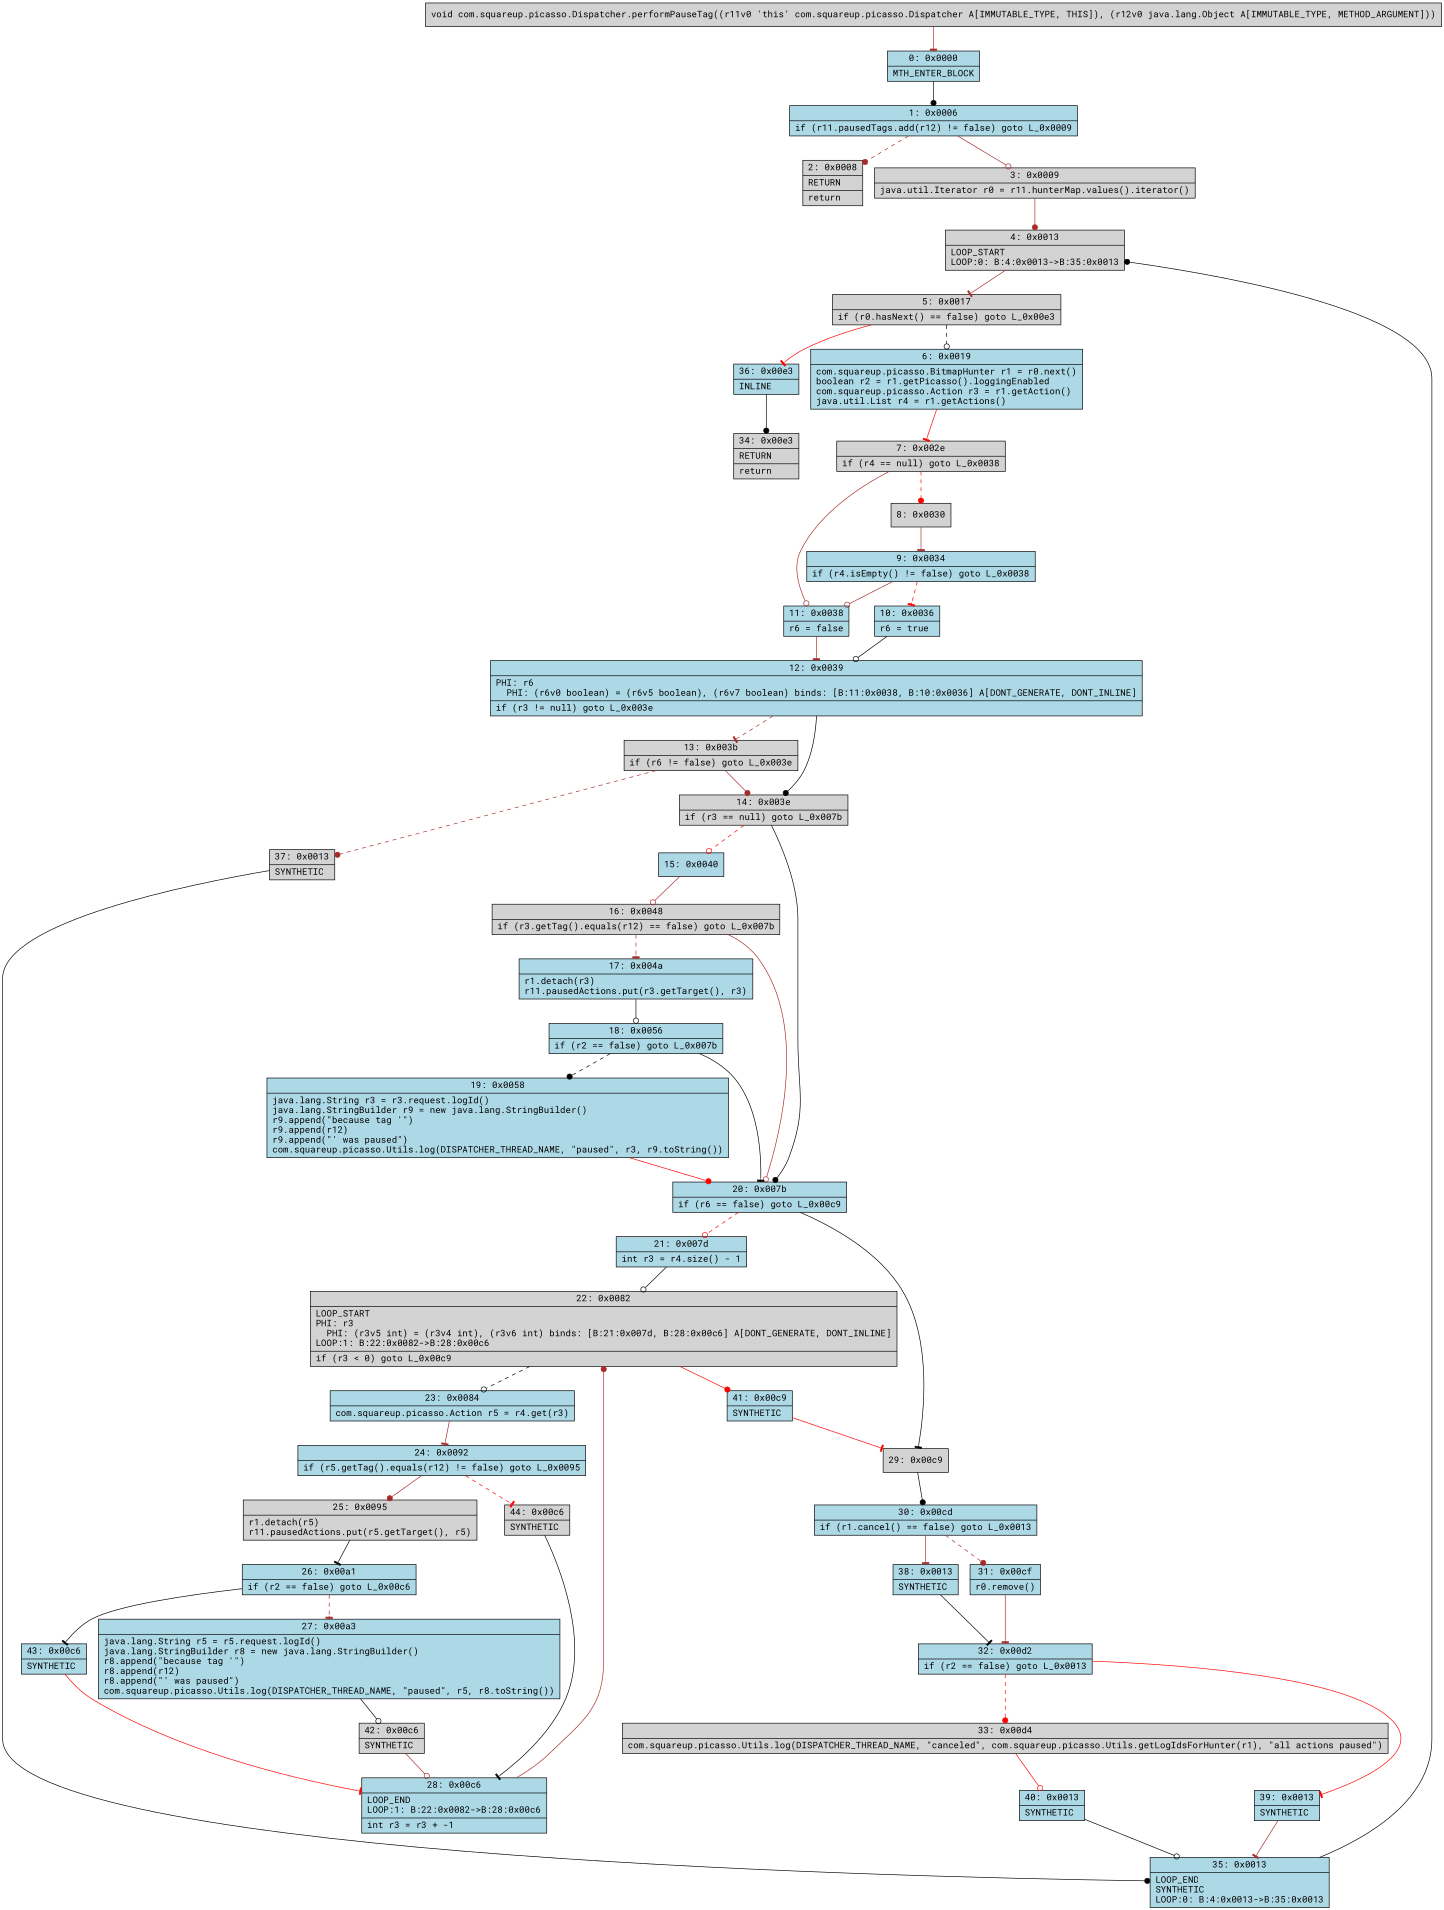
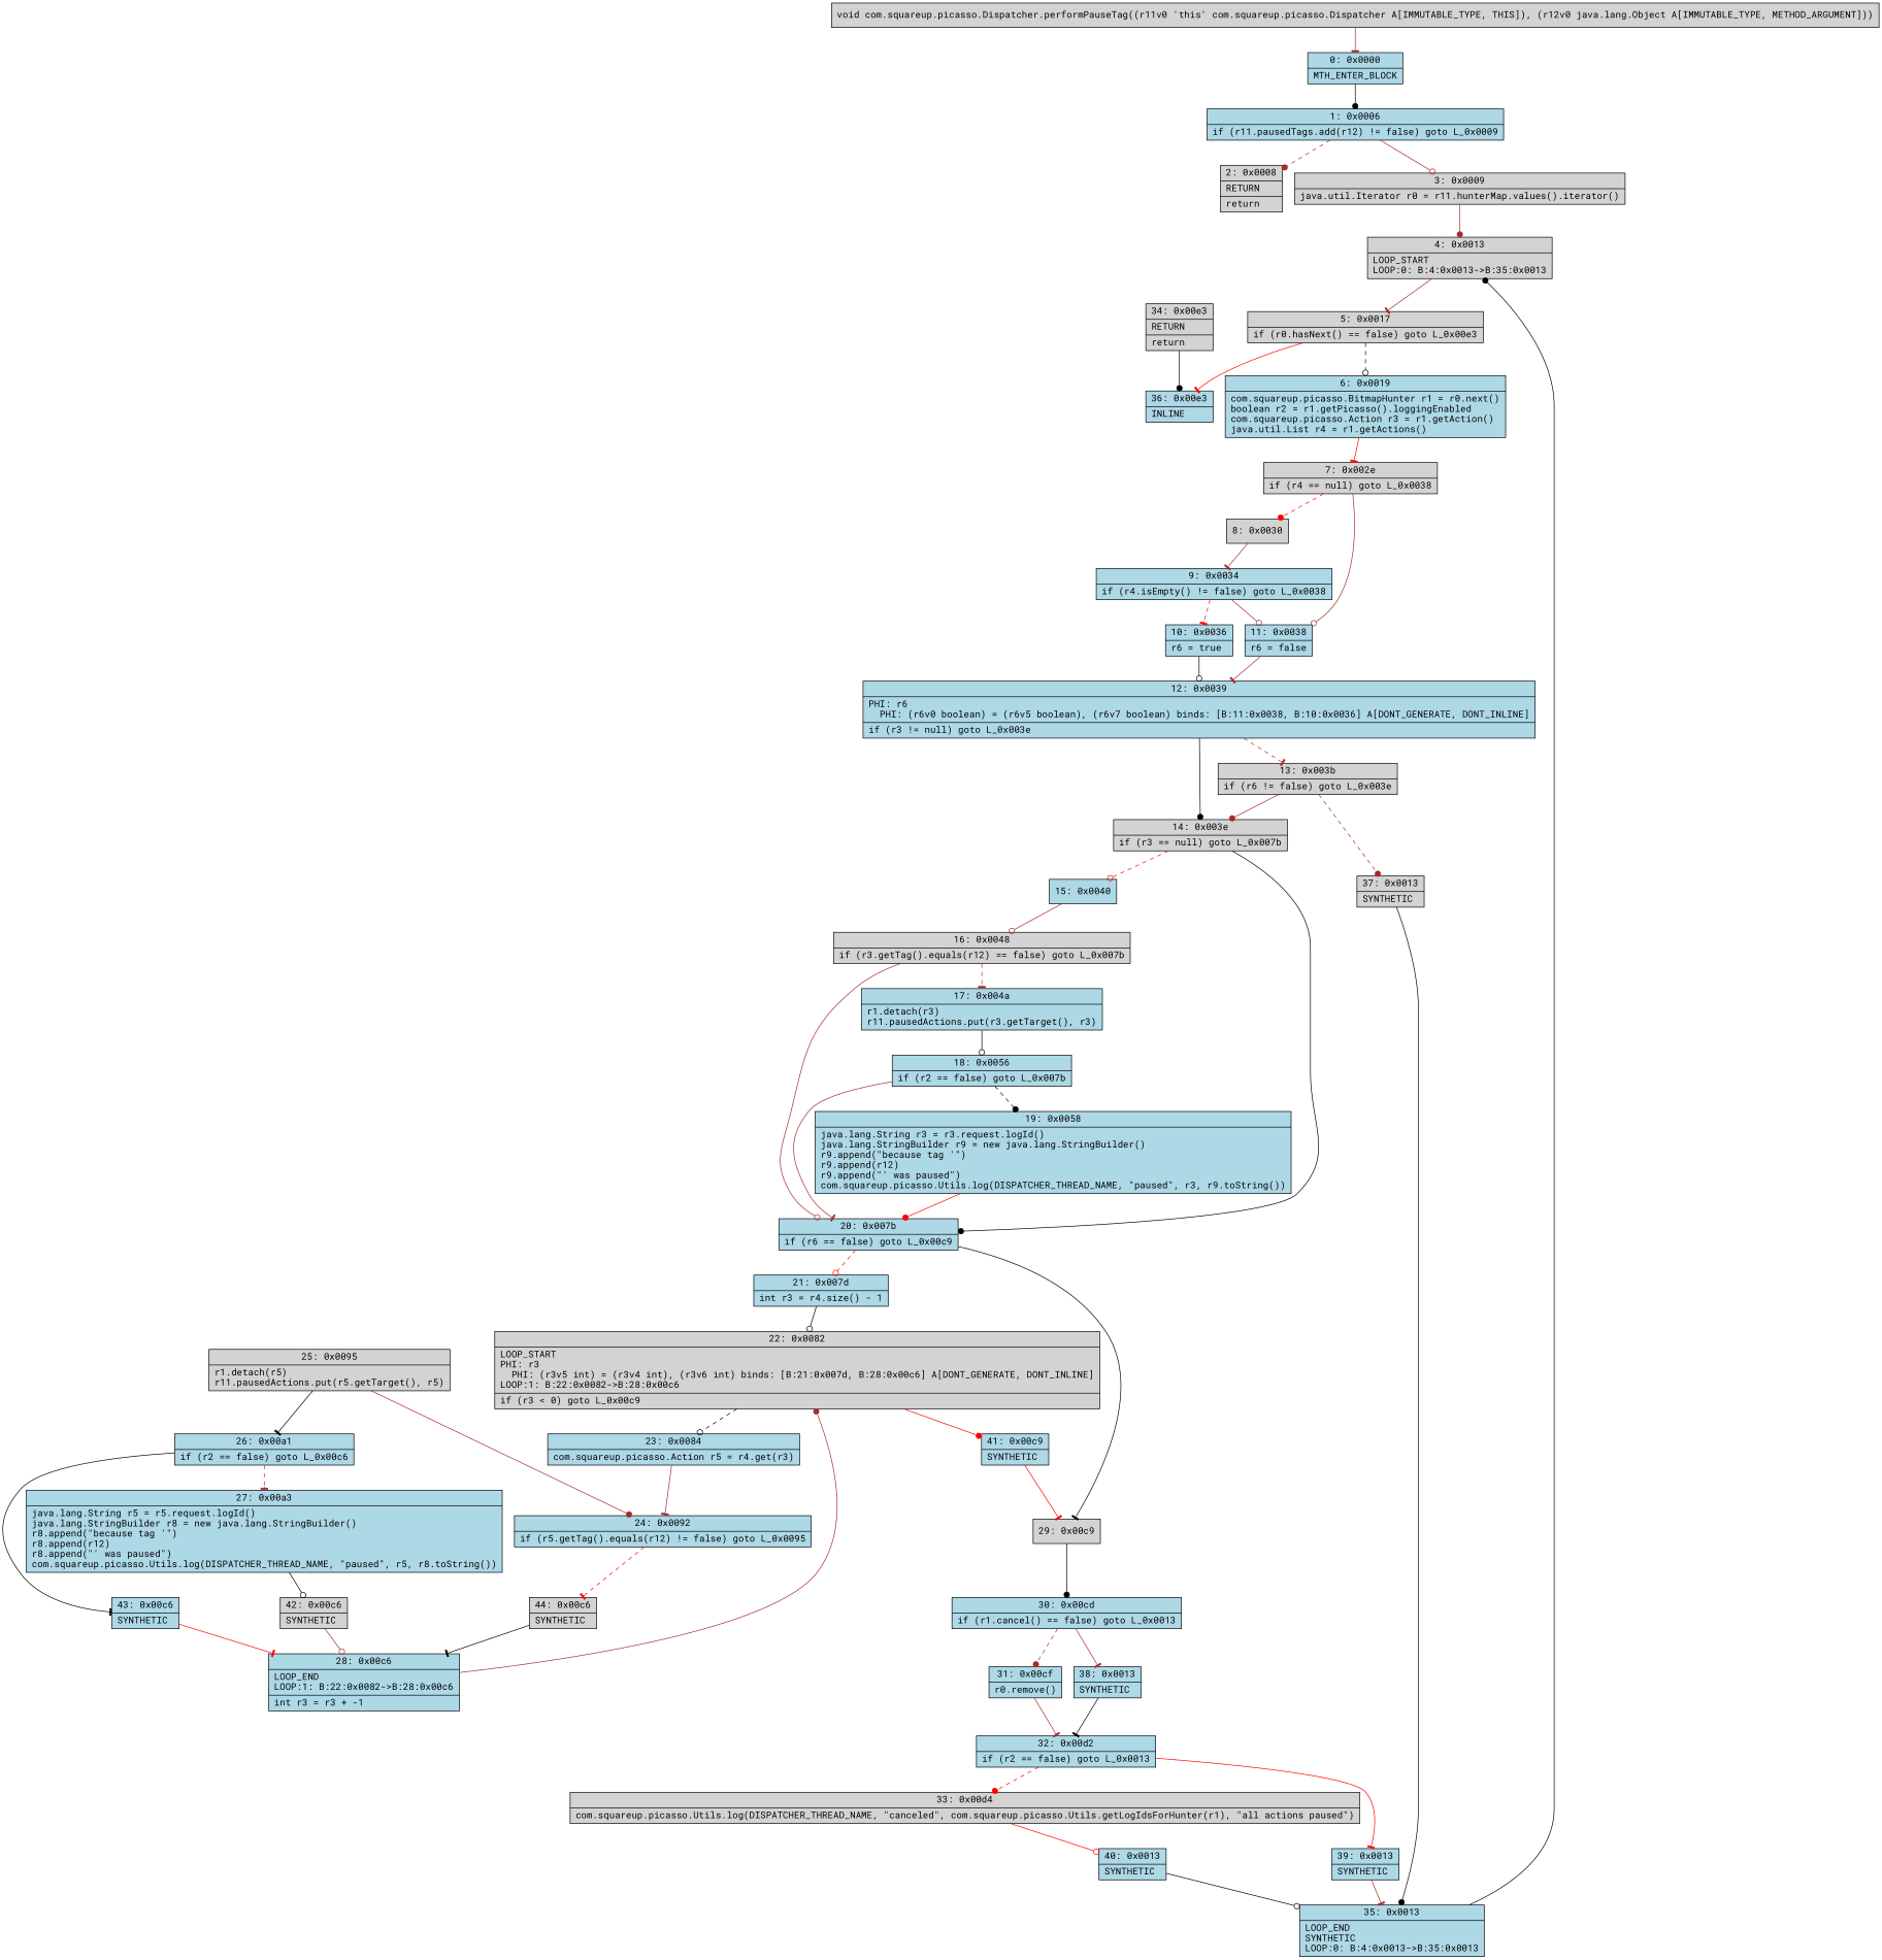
  digraph {
    fontname="Roboto Mono"
    node [fillcolor=lightblue fontname="Roboto Mono" shape=record style=filled]
    edge [arrowhead=tee color=brown fontname="Roboto Mono"]
    n1 [label="{0\:\ 0x0000|MTH_ENTER_BLOCK\l}"]
    n2 [label="{1\:\ 0x0006|if (r11.pausedTags.add(r12) != false) goto L_0x0009\l}"]
    n3 [fillcolor=lightgrey label="{2\:\ 0x0008|RETURN\l|return\l}"]
    n4 [fillcolor=lightgrey label="{3\:\ 0x0009|java.util.Iterator r0 = r11.hunterMap.values().iterator()\l}"]
    n5 [fillcolor=lightgrey label="{4\:\ 0x0013|LOOP_START\lLOOP:0: B:4:0x0013\-\>B:35:0x0013\l}"]
    n6 [fillcolor=lightgrey label="{5\:\ 0x0017|if (r0.hasNext() == false) goto L_0x00e3\l}"]
    n7 [label="{6\:\ 0x0019|com.squareup.picasso.BitmapHunter r1 = r0.next()\lboolean r2 = r1.getPicasso().loggingEnabled\lcom.squareup.picasso.Action r3 = r1.getAction()\ljava.util.List r4 = r1.getActions()\l}"]
    n8 [label="{36\:\ 0x00e3|INLINE\l}"]
    n9 [fillcolor=lightgrey label="{7\:\ 0x002e|if (r4 == null) goto L_0x0038\l}"]
    n10 [fillcolor=lightgrey label="{34\:\ 0x00e3|RETURN\l|return\l}"]
    n11 [fillcolor=lightgrey label="{8\:\ 0x0030}"]
    n12 [label="{11\:\ 0x0038|r6 = false\l}"]
    n13 [label="{9\:\ 0x0034|if (r4.isEmpty() != false) goto L_0x0038\l}"]
    n14 [label="{12\:\ 0x0039|PHI: r6 \l  PHI: (r6v0 boolean) = (r6v5 boolean), (r6v7 boolean) binds: [B:11:0x0038, B:10:0x0036] A[DONT_GENERATE, DONT_INLINE]\l|if (r3 != null) goto L_0x003e\l}"]
    n15 [label="{10\:\ 0x0036|r6 = true\l}"]
    n16 [fillcolor=lightgrey label="{13\:\ 0x003b|if (r6 != false) goto L_0x003e\l}"]
    n17 [fillcolor=lightgrey label="{14\:\ 0x003e|if (r3 == null) goto L_0x007b\l}"]
    n18 [fillcolor=lightgrey label="{37\:\ 0x0013|SYNTHETIC\l}"]
    n19 [label="{15\:\ 0x0040}"]
    n20 [label="{20\:\ 0x007b|if (r6 == false) goto L_0x00c9\l}"]
    n21 [label="{35\:\ 0x0013|LOOP_END\lSYNTHETIC\lLOOP:0: B:4:0x0013\-\>B:35:0x0013\l}"]
    n22 [fillcolor=lightgrey label="{16\:\ 0x0048|if (r3.getTag().equals(r12) == false) goto L_0x007b\l}"]
    n23 [label="{21\:\ 0x007d|int r3 = r4.size() \- 1\l}"]
    n24 [fillcolor=lightgrey label="{29\:\ 0x00c9}"]
    n25 [label="{17\:\ 0x004a|r1.detach(r3)\lr11.pausedActions.put(r3.getTarget(), r3)\l}"]
    n26 [label="{18\:\ 0x0056|if (r2 == false) goto L_0x007b\l}"]
    n27 [label="{19\:\ 0x0058|java.lang.String r3 = r3.request.logId()\ljava.lang.StringBuilder r9 = new java.lang.StringBuilder()\lr9.append(\"because tag '\")\lr9.append(r12)\lr9.append(\"' was paused\")\lcom.squareup.picasso.Utils.log(DISPATCHER_THREAD_NAME, \"paused\", r3, r9.toString())\l}"]
    n28 [fillcolor=lightgrey label="{22\:\ 0x0082|LOOP_START\lPHI: r3 \l  PHI: (r3v5 int) = (r3v4 int), (r3v6 int) binds: [B:21:0x007d, B:28:0x00c6] A[DONT_GENERATE, DONT_INLINE]\lLOOP:1: B:22:0x0082\-\>B:28:0x00c6\l|if (r3 \< 0) goto L_0x00c9\l}"]
    n29 [label="{30\:\ 0x00cd|if (r1.cancel() == false) goto L_0x0013\l}"]
    n30 [label="{23\:\ 0x0084|com.squareup.picasso.Action r5 = r4.get(r3)\l}"]
    n31 [label="{41\:\ 0x00c9|SYNTHETIC\l}"]
    n32 [label="{24\:\ 0x0092|if (r5.getTag().equals(r12) != false) goto L_0x0095\l}"]
    n33 [fillcolor=lightgrey label="{25\:\ 0x0095|r1.detach(r5)\lr11.pausedActions.put(r5.getTarget(), r5)\l}"]
    n34 [fillcolor=lightgrey label="{44\:\ 0x00c6|SYNTHETIC\l}"]
    n35 [label="{26\:\ 0x00a1|if (r2 == false) goto L_0x00c6\l}"]
    n36 [label="{28\:\ 0x00c6|LOOP_END\lLOOP:1: B:22:0x0082\-\>B:28:0x00c6\l|int r3 = r3 + \-1\l}"]
    n37 [label="{27\:\ 0x00a3|java.lang.String r5 = r5.request.logId()\ljava.lang.StringBuilder r8 = new java.lang.StringBuilder()\lr8.append(\"because tag '\")\lr8.append(r12)\lr8.append(\"' was paused\")\lcom.squareup.picasso.Utils.log(DISPATCHER_THREAD_NAME, \"paused\", r5, r8.toString())\l}"]
    n38 [label="{43\:\ 0x00c6|SYNTHETIC\l}"]
    n39 [fillcolor=lightgrey label="{42\:\ 0x00c6|SYNTHETIC\l}"]
    n40 [label="{31\:\ 0x00cf|r0.remove()\l}"]
    n41 [label="{38\:\ 0x0013|SYNTHETIC\l}"]
    n42 [label="{32\:\ 0x00d2|if (r2 == false) goto L_0x0013\l}"]
    n43 [fillcolor=lightgrey label="{33\:\ 0x00d4|com.squareup.picasso.Utils.log(DISPATCHER_THREAD_NAME, \"canceled\", com.squareup.picasso.Utils.getLogIdsForHunter(r1), \"all actions paused\")\l}"]
    n44 [label="{39\:\ 0x0013|SYNTHETIC\l}"]
    n45 [label="{40\:\ 0x0013|SYNTHETIC\l}"]
    n46 [fillcolor=lightgrey label="{void com.squareup.picasso.Dispatcher.performPauseTag((r11v0 'this' com.squareup.picasso.Dispatcher A[IMMUTABLE_TYPE, THIS]), (r12v0 java.lang.Object A[IMMUTABLE_TYPE, METHOD_ARGUMENT])) }"]
    n1 -> n2 [arrowhead=dot color=black]
    n2 -> n3 [arrowhead=dot style=dashed]
    n2 -> n4 [arrowhead=odot]
    n4 -> n5 [arrowhead=dot]
    n5 -> n6
    n6 -> n7 [arrowhead=odot color=black style=dashed]
    n6 -> n8 [color=red]
    n7 -> n9 [color=red]
-   n8 -> n10 [arrowhead=dot color=black]
+   n10 -> n8 [arrowhead=dot color=black]
    n9 -> n11 [arrowhead=dot color=red style=dashed]
    n9 -> n12 [arrowhead=odot]
    n11 -> n13
    n12 -> n14
    n13 -> n12 [arrowhead=odot]
    n13 -> n15 [color=red style=dashed]
    n14 -> n16 [style=dashed]
    n14 -> n17 [arrowhead=dot color=black]
    n15 -> n14 [arrowhead=odot color=black]
    n16 -> n17 [arrowhead=dot]
    n16 -> n18 [arrowhead=dot style=dashed]
    n17 -> n19 [arrowhead=odot color=red style=dashed]
    n17 -> n20 [arrowhead=dot color=black]
    n18 -> n21 [arrowhead=dot color=black]
    n19 -> n22 [arrowhead=odot]
    n20 -> n23 [arrowhead=odot color=red style=dashed]
    n20 -> n24 [color=black]
    n21 -> n5 [arrowhead=dot color=black]
    n22 -> n20 [arrowhead=odot]
    n22 -> n25 [style=dashed]
    n23 -> n28 [arrowhead=odot color=black]
    n24 -> n29 [arrowhead=dot color=black]
    n25 -> n26 [arrowhead=odot color=black]
-   n26 -> n20 [color=black]
+   n26 -> n20
    n26 -> n27 [arrowhead=dot color=black style=dashed]
    n27 -> n20 [arrowhead=dot color=red]
    n28 -> n30 [arrowhead=odot color=black style=dashed]
    n28 -> n31 [arrowhead=dot color=red]
    n29 -> n40 [arrowhead=dot style=dashed]
    n29 -> n41
    n30 -> n32
    n31 -> n24 [color=red]
-   n32 -> n33 [arrowhead=dot]
+   n33 -> n32 [arrowhead=dot]
    n32 -> n34 [color=red style=dashed]
    n33 -> n35 [color=black]
    n34 -> n36 [color=black]
    n35 -> n37 [style=dashed]
    n35 -> n38 [color=black]
    n36 -> n28 [arrowhead=dot]
    n37 -> n39 [arrowhead=odot color=black]
    n38 -> n36 [color=red]
    n39 -> n36 [arrowhead=odot]
    n40 -> n42
    n41 -> n42 [color=black]
    n42 -> n43 [arrowhead=dot color=red style=dashed]
    n42 -> n44 [color=red]
    n43 -> n45 [arrowhead=odot color=red]
    n44 -> n21
    n45 -> n21 [arrowhead=odot color=black]
    n46 -> n1
  }
